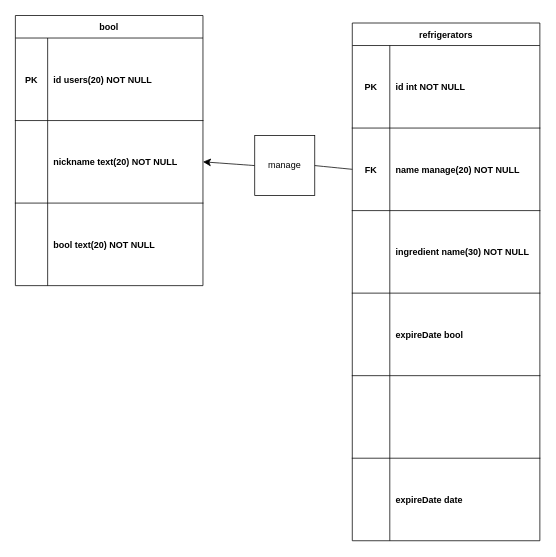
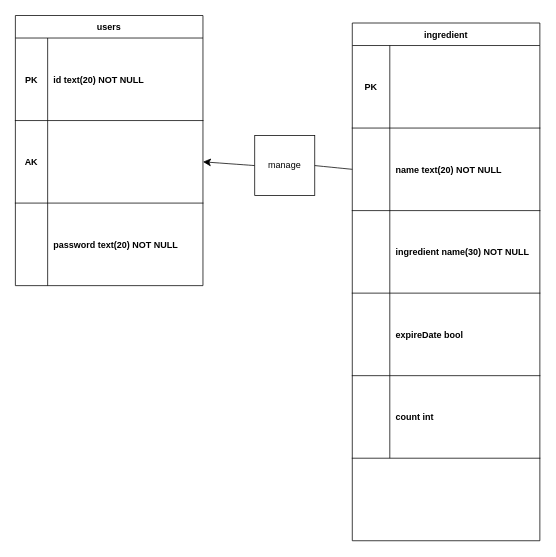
  <mxCell id="0" />
  <mxCell id="1" parent="0" />
- <mxCell id="2" value="refrigerators" style="shape=table;startSize=30;container=1;collapsible=1;childLayout=tableLayout;fixedRows=1;rowLines=0;fontStyle=1;align=center;resizeLast=1;" parent="1" vertex="1"><mxGeometry x="469" y="30" width="250" height="690" as="geometry" /></mxCell>
+ <mxCell id="2" value="ingredient" style="shape=table;startSize=30;container=1;collapsible=1;childLayout=tableLayout;fixedRows=1;rowLines=0;fontStyle=1;align=center;resizeLast=1;" parent="1" vertex="1"><mxGeometry x="469" y="30" width="250" height="690" as="geometry" /></mxCell>
  <mxCell id="3" value="" style="shape=partialRectangle;collapsible=0;dropTarget=0;pointerEvents=0;fillColor=none;points=[[0,0.5],[1,0.5]];portConstraint=eastwest;top=0;left=0;right=0;bottom=1;" parent="2" vertex="1"><mxGeometry y="30" width="250" height="110" as="geometry" /></mxCell>
  <mxCell id="4" value="PK" style="shape=partialRectangle;overflow=hidden;connectable=0;fillColor=none;top=0;left=0;bottom=0;right=0;fontStyle=1;" parent="3" vertex="1"><mxGeometry width="50" height="110" as="geometry"><mxRectangle width="50" height="110" as="alternateBounds" /></mxGeometry></mxCell>
- <mxCell id="5" value="id int NOT NULL" style="shape=partialRectangle;overflow=hidden;connectable=0;fillColor=none;top=0;left=0;bottom=0;right=0;align=left;spacingLeft=6;fontStyle=1;" parent="3" vertex="1"><mxGeometry x="50" width="200" height="110" as="geometry"><mxRectangle width="200" height="110" as="alternateBounds" /></mxGeometry></mxCell>
  <mxCell id="6" style="shape=partialRectangle;collapsible=0;dropTarget=0;pointerEvents=0;fillColor=none;points=[[0,0.5],[1,0.5]];portConstraint=eastwest;top=0;left=0;right=0;bottom=1;" parent="2" vertex="1"><mxGeometry y="140" width="250" height="110" as="geometry" /></mxCell>
- <mxCell id="7" value="FK" style="shape=partialRectangle;overflow=hidden;connectable=0;fillColor=none;top=0;left=0;bottom=0;right=0;fontStyle=1;" parent="6" vertex="1"><mxGeometry width="50" height="110" as="geometry"><mxRectangle width="50" height="110" as="alternateBounds" /></mxGeometry></mxCell>
- <mxCell id="8" value="name manage(20) NOT NULL" style="shape=partialRectangle;overflow=hidden;connectable=0;fillColor=none;top=0;left=0;bottom=0;right=0;align=left;spacingLeft=6;fontStyle=1;" parent="6" vertex="1"><mxGeometry x="50" width="200" height="110" as="geometry"><mxRectangle width="200" height="110" as="alternateBounds" /></mxGeometry></mxCell>
+ <mxCell id="8" value="name text(20) NOT NULL" style="shape=partialRectangle;overflow=hidden;connectable=0;fillColor=none;top=0;left=0;bottom=0;right=0;align=left;spacingLeft=6;fontStyle=1;" parent="6" vertex="1"><mxGeometry x="50" width="200" height="110" as="geometry"><mxRectangle width="200" height="110" as="alternateBounds" /></mxGeometry></mxCell>
  <mxCell id="9" style="shape=partialRectangle;collapsible=0;dropTarget=0;pointerEvents=0;fillColor=none;points=[[0,0.5],[1,0.5]];portConstraint=eastwest;top=0;left=0;right=0;bottom=1;" parent="2" vertex="1"><mxGeometry y="250" width="250" height="110" as="geometry" /></mxCell>
  <mxCell id="10" style="shape=partialRectangle;overflow=hidden;connectable=0;fillColor=none;top=0;left=0;bottom=0;right=0;fontStyle=1;" parent="9" vertex="1"><mxGeometry width="50" height="110" as="geometry"><mxRectangle width="50" height="110" as="alternateBounds" /></mxGeometry></mxCell>
  <mxCell id="11" value="ingredient name(30) NOT NULL" style="shape=partialRectangle;overflow=hidden;connectable=0;fillColor=none;top=0;left=0;bottom=0;right=0;align=left;spacingLeft=6;fontStyle=1;" parent="9" vertex="1"><mxGeometry x="50" width="200" height="110" as="geometry"><mxRectangle width="200" height="110" as="alternateBounds" /></mxGeometry></mxCell>
  <mxCell id="12" style="shape=partialRectangle;collapsible=0;dropTarget=0;pointerEvents=0;fillColor=none;points=[[0,0.5],[1,0.5]];portConstraint=eastwest;top=0;left=0;right=0;bottom=1;" vertex="1" parent="2"><mxGeometry y="360" width="250" height="110" as="geometry" /></mxCell>
  <mxCell id="13" style="shape=partialRectangle;overflow=hidden;connectable=0;fillColor=none;top=0;left=0;bottom=0;right=0;fontStyle=1;" vertex="1" parent="12"><mxGeometry width="50" height="110" as="geometry"><mxRectangle width="50" height="110" as="alternateBounds" /></mxGeometry></mxCell>
  <mxCell id="14" value="expireDate bool" style="shape=partialRectangle;overflow=hidden;connectable=0;fillColor=none;top=0;left=0;bottom=0;right=0;align=left;spacingLeft=6;fontStyle=1;" vertex="1" parent="12"><mxGeometry x="50" width="200" height="110" as="geometry"><mxRectangle width="200" height="110" as="alternateBounds" /></mxGeometry></mxCell>
  <mxCell id="15" style="shape=partialRectangle;collapsible=0;dropTarget=0;pointerEvents=0;fillColor=none;points=[[0,0.5],[1,0.5]];portConstraint=eastwest;top=0;left=0;right=0;bottom=1;" parent="2" vertex="1"><mxGeometry y="470" width="250" height="110" as="geometry" /></mxCell>
  <mxCell id="16" style="shape=partialRectangle;overflow=hidden;connectable=0;fillColor=none;top=0;left=0;bottom=0;right=0;fontStyle=1;" parent="15" vertex="1"><mxGeometry width="50" height="110" as="geometry"><mxRectangle width="50" height="110" as="alternateBounds" /></mxGeometry></mxCell>
+ <mxCell id="17" value="count int" style="shape=partialRectangle;overflow=hidden;connectable=0;fillColor=none;top=0;left=0;bottom=0;right=0;align=left;spacingLeft=6;fontStyle=1;" parent="15" vertex="1"><mxGeometry x="50" width="200" height="110" as="geometry"><mxRectangle width="200" height="110" as="alternateBounds" /></mxGeometry></mxCell>
  <mxCell id="18" value="" style="shape=partialRectangle;collapsible=0;dropTarget=0;pointerEvents=0;fillColor=none;points=[[0,0.5],[1,0.5]];portConstraint=eastwest;top=0;left=0;right=0;bottom=0;dashed=1;" parent="2" vertex="1"><mxGeometry y="580" width="250" height="110" as="geometry" /></mxCell>
  <mxCell id="19" value="" style="shape=partialRectangle;overflow=hidden;connectable=0;fillColor=none;top=0;left=0;bottom=0;right=0;fontStyle=1" parent="18" vertex="1"><mxGeometry width="50" height="110" as="geometry"><mxRectangle width="50" height="110" as="alternateBounds" /></mxGeometry></mxCell>
- <mxCell id="20" value="expireDate date" style="shape=partialRectangle;overflow=hidden;connectable=0;fillColor=none;top=0;left=0;bottom=0;right=0;align=left;spacingLeft=6;fontStyle=1" parent="18" vertex="1"><mxGeometry x="50" width="200" height="110" as="geometry"><mxRectangle width="200" height="110" as="alternateBounds" /></mxGeometry></mxCell>
  <mxCell id="21" value="" style="endArrow=classic;html=1;rounded=0;fontSize=12;startSize=8;endSize=8;curved=1;entryX=1;entryY=0.5;entryDx=0;entryDy=0;exitX=0;exitY=0.5;exitDx=0;exitDy=0;" parent="1" source="22" target="28" edge="1"><mxGeometry width="50" height="50" relative="1" as="geometry"><mxPoint x="369" y="320" as="sourcePoint" /><mxPoint x="419" y="270" as="targetPoint" /></mxGeometry></mxCell>
  <mxCell id="22" value="manage" style="whiteSpace=wrap;html=1;rounded=0;" parent="1" vertex="1"><mxGeometry x="339" y="180" width="80" height="80" as="geometry" /></mxCell>
  <mxCell id="23" value="" style="endArrow=none;html=1;rounded=0;fontSize=12;startSize=8;endSize=8;curved=1;entryX=1;entryY=0.5;entryDx=0;entryDy=0;exitX=0;exitY=0.5;exitDx=0;exitDy=0;" parent="1" source="6" target="22" edge="1"><mxGeometry width="50" height="50" relative="1" as="geometry"><mxPoint x="369" y="320" as="sourcePoint" /><mxPoint x="419" y="260" as="targetPoint" /></mxGeometry></mxCell>
- <mxCell id="24" value="bool" style="shape=table;startSize=30;container=1;collapsible=1;childLayout=tableLayout;fixedRows=1;rowLines=0;fontStyle=1;align=center;resizeLast=1;" parent="1" vertex="1"><mxGeometry x="20" y="20" width="250" height="360" as="geometry" /></mxCell>
+ <mxCell id="24" value="users" style="shape=table;startSize=30;container=1;collapsible=1;childLayout=tableLayout;fixedRows=1;rowLines=0;fontStyle=1;align=center;resizeLast=1;" parent="1" vertex="1"><mxGeometry x="20" y="20" width="250" height="360" as="geometry" /></mxCell>
  <mxCell id="25" value="" style="shape=partialRectangle;collapsible=0;dropTarget=0;pointerEvents=0;fillColor=none;points=[[0,0.5],[1,0.5]];portConstraint=eastwest;top=0;left=0;right=0;bottom=1;" parent="24" vertex="1"><mxGeometry y="30" width="250" height="110" as="geometry" /></mxCell>
  <mxCell id="26" value="PK" style="shape=partialRectangle;overflow=hidden;connectable=0;fillColor=none;top=0;left=0;bottom=0;right=0;fontStyle=1;" parent="25" vertex="1"><mxGeometry width="43" height="110" as="geometry"><mxRectangle width="43" height="110" as="alternateBounds" /></mxGeometry></mxCell>
- <mxCell id="27" value="id users(20) NOT NULL " style="shape=partialRectangle;overflow=hidden;connectable=0;fillColor=none;top=0;left=0;bottom=0;right=0;align=left;spacingLeft=6;fontStyle=1;" parent="25" vertex="1"><mxGeometry x="43" width="207" height="110" as="geometry"><mxRectangle width="207" height="110" as="alternateBounds" /></mxGeometry></mxCell>
+ <mxCell id="27" value="id text(20) NOT NULL " style="shape=partialRectangle;overflow=hidden;connectable=0;fillColor=none;top=0;left=0;bottom=0;right=0;align=left;spacingLeft=6;fontStyle=1;" parent="25" vertex="1"><mxGeometry x="43" width="207" height="110" as="geometry"><mxRectangle width="207" height="110" as="alternateBounds" /></mxGeometry></mxCell>
  <mxCell id="28" style="shape=partialRectangle;collapsible=0;dropTarget=0;pointerEvents=0;fillColor=none;points=[[0,0.5],[1,0.5]];portConstraint=eastwest;top=0;left=0;right=0;bottom=1;" parent="24" vertex="1"><mxGeometry y="140" width="250" height="110" as="geometry" /></mxCell>
- <mxCell id="30" value="nickname text(20) NOT NULL" style="shape=partialRectangle;overflow=hidden;connectable=0;fillColor=none;top=0;left=0;bottom=0;right=0;align=left;spacingLeft=6;fontStyle=1;" parent="28" vertex="1"><mxGeometry x="43" width="207" height="110" as="geometry"><mxRectangle width="207" height="110" as="alternateBounds" /></mxGeometry></mxCell>
+ <mxCell id="29" value="AK" style="shape=partialRectangle;overflow=hidden;connectable=0;fillColor=none;top=0;left=0;bottom=0;right=0;fontStyle=1;" parent="28" vertex="1"><mxGeometry width="43" height="110" as="geometry"><mxRectangle width="43" height="110" as="alternateBounds" /></mxGeometry></mxCell>
  <mxCell id="31" value="" style="shape=partialRectangle;collapsible=0;dropTarget=0;pointerEvents=0;fillColor=none;points=[[0,0.5],[1,0.5]];portConstraint=eastwest;top=0;left=0;right=0;bottom=0;dashed=1;" parent="24" vertex="1"><mxGeometry y="250" width="250" height="110" as="geometry" /></mxCell>
  <mxCell id="32" value="" style="shape=partialRectangle;overflow=hidden;connectable=0;fillColor=none;top=0;left=0;bottom=0;right=0;fontStyle=1" parent="31" vertex="1"><mxGeometry width="43" height="110" as="geometry"><mxRectangle width="43" height="110" as="alternateBounds" /></mxGeometry></mxCell>
- <mxCell id="33" value="bool text(20) NOT NULL" style="shape=partialRectangle;overflow=hidden;connectable=0;fillColor=none;top=0;left=0;bottom=0;right=0;align=left;spacingLeft=6;fontStyle=1" parent="31" vertex="1"><mxGeometry x="43" width="207" height="110" as="geometry"><mxRectangle width="207" height="110" as="alternateBounds" /></mxGeometry></mxCell>
+ <mxCell id="33" value="password text(20) NOT NULL" style="shape=partialRectangle;overflow=hidden;connectable=0;fillColor=none;top=0;left=0;bottom=0;right=0;align=left;spacingLeft=6;fontStyle=1" parent="31" vertex="1"><mxGeometry x="43" width="207" height="110" as="geometry"><mxRectangle width="207" height="110" as="alternateBounds" /></mxGeometry></mxCell>
